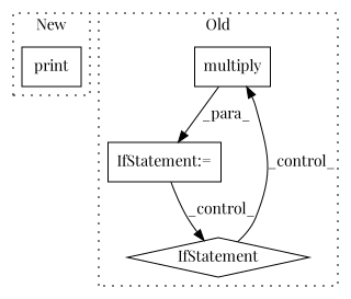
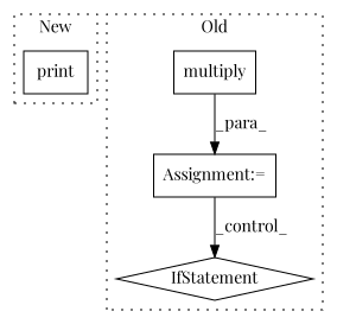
  digraph {
    fontname="Playfair Display"
    node [a=32 fontname="Playfair Display" shape=box]
    edge [fontname="Playfair Display"]
    n1 [l="6,1" label=print s="11496,11602"]
    n2 [l="9,1" label=multiply s="11665,11692"]
    n3 [a=25 l="4,2" label=IfStatement s="11396,11447" shape=diamond]
-   n4 [a=7 l=1 label="IfStatement:=" s=11658]
+   n4 [a=7 l=1 label="Assignment:=" s=11658]
    subgraph cluster_1 {
      label=New
      style=dotted
      n1
    }
    subgraph cluster_2 {
      label=Old
      style=dotted
      n2
      n3
      n4
    }
    n2 -> n4 [label=_para_]
-   n3 -> n2 [label=_control_]
    n4 -> n3 [label=_control_]
  }
